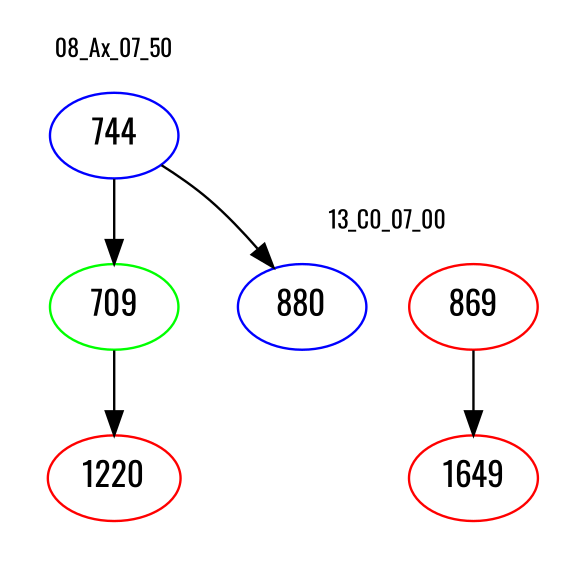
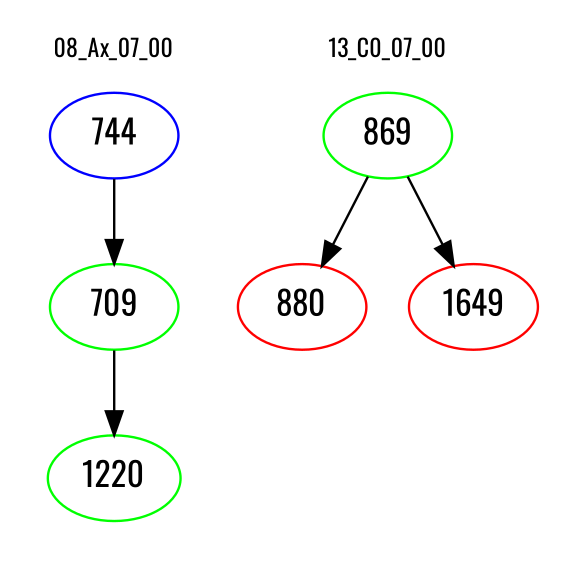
  digraph {
    fontname=Oswald
    node [color=green fontname=Oswald]
    edge [color=black fontname=Oswald]
    n1 [label=709]
    n2 [color=blue label=744]
-   n3 [color=red label=1220]
-   n4 [color=red label=869]
-   n5 [color=blue label=880]
+   n3 [label=1220]
+   n4 [label=869]
+   n5 [color=red label=880]
    n6 [color=red label=1649]
    subgraph cluster_1 {
      color=white
      fontsize=10
-     label="08_Ax_07_50"
+     label="08_Ax_07_00"
      n1
      n2
      n3
    }
    subgraph cluster_2 {
      color=white
      fontsize=10
      label="13_C0_07_00"
      n4
      n5
      n6
    }
    n1 -> n3
    n2 -> n1
-   n2 -> n5
+   n4 -> n5
    n4 -> n6
  }
